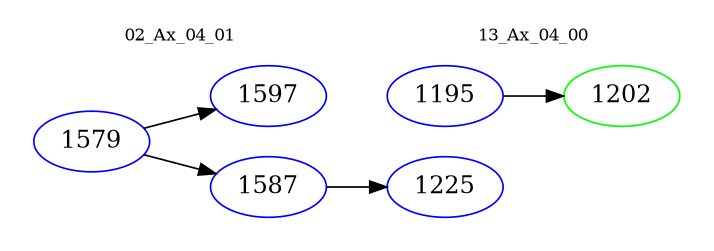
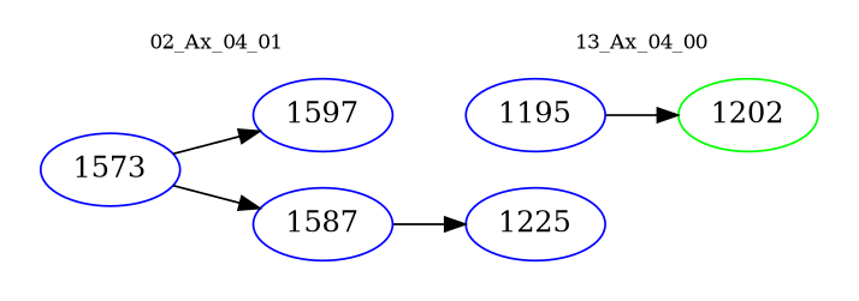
  digraph {
    rankdir=LR
    node [color=blue]
    edge [color=black]
    n1 [label=1195]
    n2 [label=1225]
    n3 [color=green label=1202]
-   n4 [label=1579]
+   n4 [label=1573]
    n5 [label=1587]
    n6 [label=1597]
    subgraph cluster_1 {
      color=white
      fontsize=10
      label="13_Ax_04_00"
      n1
      n2
      n3
    }
    subgraph cluster_2 {
      color=white
      fontsize=10
      label="02_Ax_04_01"
      n4
      n5
      n6
    }
    n1 -> n3
    n4 -> n5
    n4 -> n6
    n5 -> n2
  }
